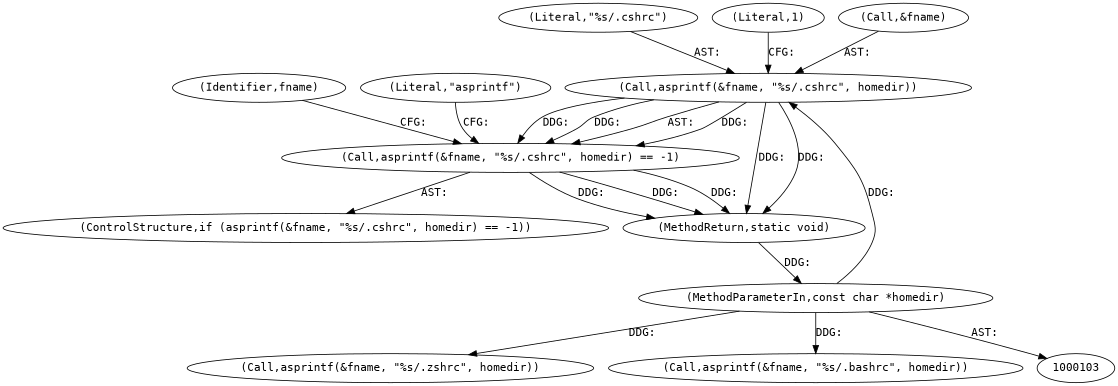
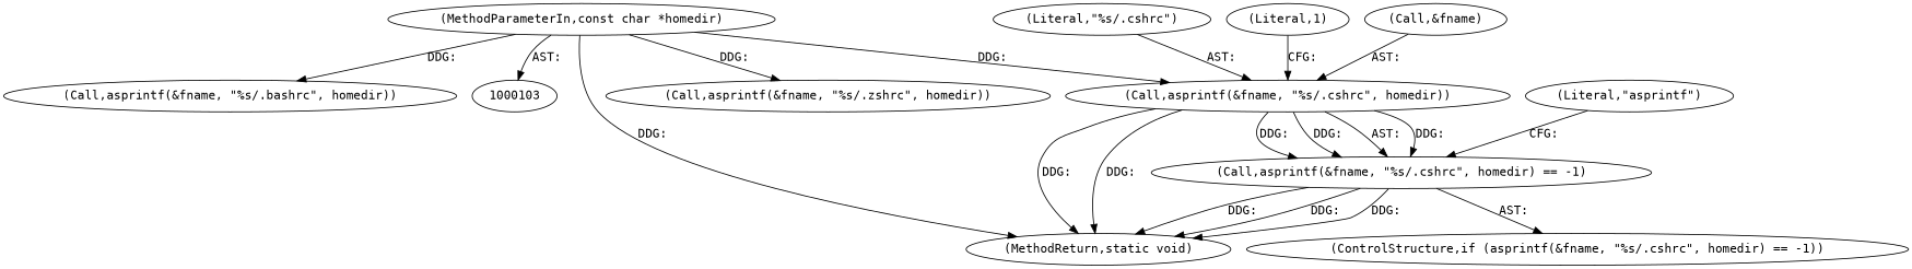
  digraph {
    fontname="DejaVu Sans Mono"
    node [fontname="DejaVu Sans Mono"]
    edge [fontname="DejaVu Sans Mono"]
    n1 [label="(Call,asprintf(&fname, \"%s/.cshrc\", homedir))"]
    n2 [label="(Call,asprintf(&fname, \"%s/.cshrc\", homedir) == -1)"]
    n3 [label="(MethodReturn,static void)"]
    n4 [label="(ControlStructure,if (asprintf(&fname, \"%s/.cshrc\", homedir) == -1))"]
    n5 [label="(MethodParameterIn,const char *homedir)"]
    n6 [label="(Call,asprintf(&fname, \"%s/.zshrc\", homedir))"]
    n7 [label="(Call,asprintf(&fname, \"%s/.bashrc\", homedir))"]
    1000103
-   n9 [label="(Identifier,fname)"]
    n10 [label="(Literal,\"%s/.cshrc\")"]
    n11 [label="(Literal,\"asprintf\")"]
    n12 [label="(Literal,1)"]
    n13 [label="(Call,&fname)"]
    n1 -> n2 [label="AST: "]
    n1 -> n2 [label="DDG: "]
    n1 -> n2 [label="DDG: "]
    n1 -> n2 [label="DDG: "]
    n1 -> n3 [label="DDG: "]
    n1 -> n3 [label="DDG: "]
    n2 -> n3 [label="DDG: "]
    n2 -> n3 [label="DDG: "]
    n2 -> n3 [label="DDG: "]
    n2 -> n4 [label="AST: "]
    n5 -> n1 [label="DDG: "]
-   n3 -> n5 [label="DDG: "]
+   n5 -> n3 [label="DDG: "]
    n5 -> n6 [label="DDG: "]
    n5 -> n7 [label="DDG: "]
    n5 -> 1000103 [label="AST: "]
-   n9 -> n2 [label="CFG: "]
    n10 -> n1 [label="AST: "]
    n11 -> n2 [label="CFG: "]
    n12 -> n1 [label="CFG: "]
    n13 -> n1 [label="AST: "]
  }
